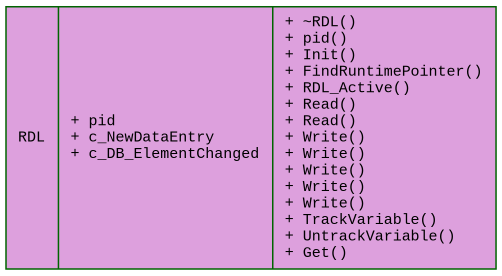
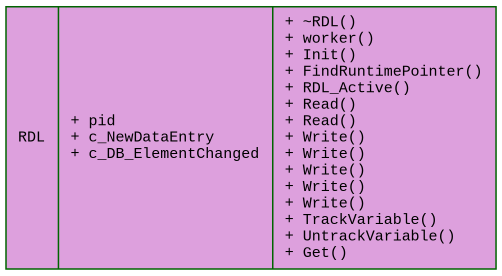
  digraph {
    rankdir=LR
    fontname="Liberation Mono"
-   n1 [color=darkgreen fillcolor=plum fontcolor=black fontname="Liberation Mono" fontsize=10 height=0.2 label="{RDL\n|+ pid\l+ c_NewDataEntry\l+ c_DB_ElementChanged\l|+ ~RDL()\l+ pid()\l+ Init()\l+ FindRuntimePointer()\l+ RDL_Active()\l+ Read()\l+ Read()\l+ Write()\l+ Write()\l+ Write()\l+ Write()\l+ Write()\l+ TrackVariable()\l+ UntrackVariable()\l+ Get()\l}" shape=record style=filled width=0.4]
+   n1 [color=darkgreen fillcolor=plum fontcolor=black fontname="Liberation Mono" fontsize=10 height=0.2 label="{RDL\n|+ pid\l+ c_NewDataEntry\l+ c_DB_ElementChanged\l|+ ~RDL()\l+ worker()\l+ Init()\l+ FindRuntimePointer()\l+ RDL_Active()\l+ Read()\l+ Read()\l+ Write()\l+ Write()\l+ Write()\l+ Write()\l+ Write()\l+ TrackVariable()\l+ UntrackVariable()\l+ Get()\l}" shape=record style=filled width=0.4]
  }
